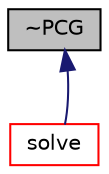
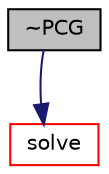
  digraph {
    rankdir=TB
    node [fontname=Helvetica fontsize=10 shape=record]
    n1 [color=black fillcolor=grey75 fontcolor=black height=0.2 label="~PCG" style=filled width=0.4]
    n2 [color=red height=0.2 label=solve width=0.4]
-   n2 -> n1 [color=midnightblue fontname=Helvetica fontsize=10 labelfontname=Helvetica labelfontsize=10 style=solid]
+   n1 -> n2 [color=midnightblue fontname=Helvetica fontsize=10 labelfontname=Helvetica labelfontsize=10 style=solid]
  }
